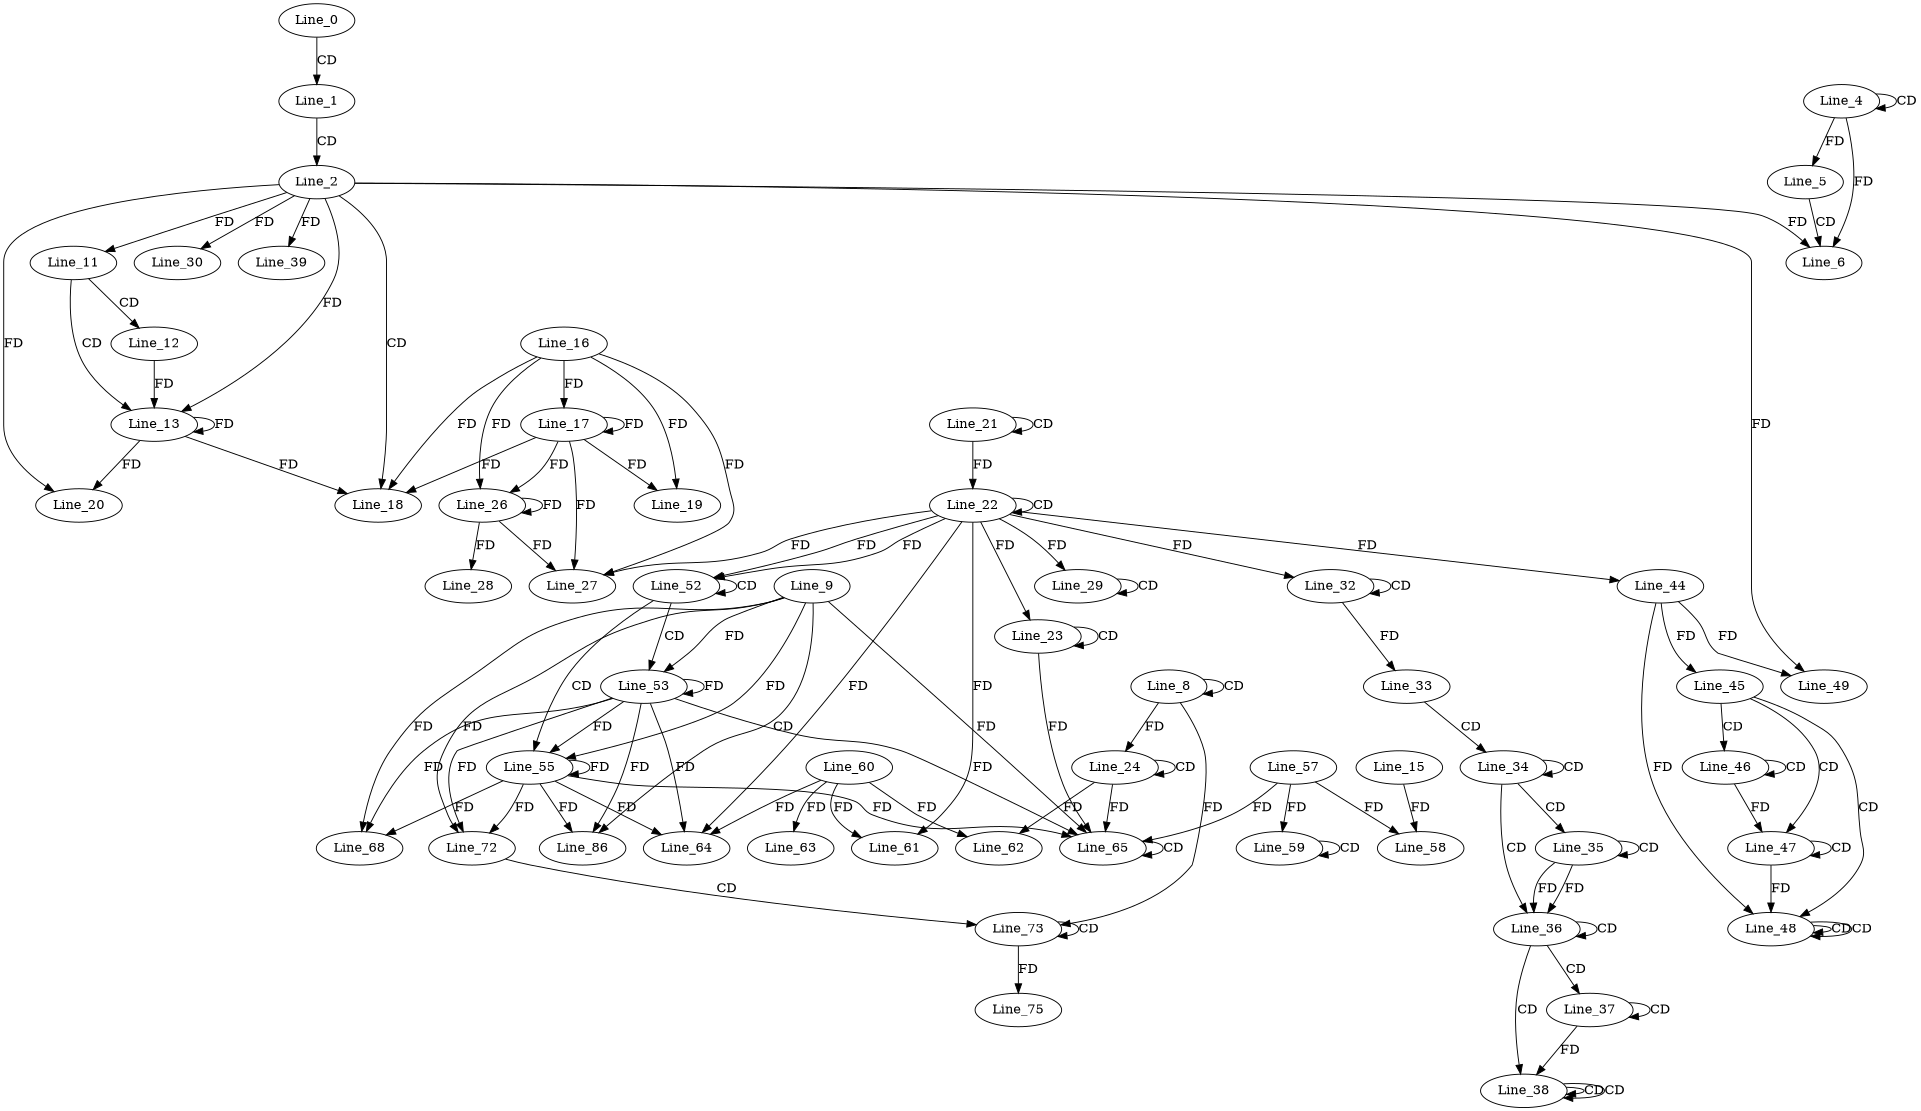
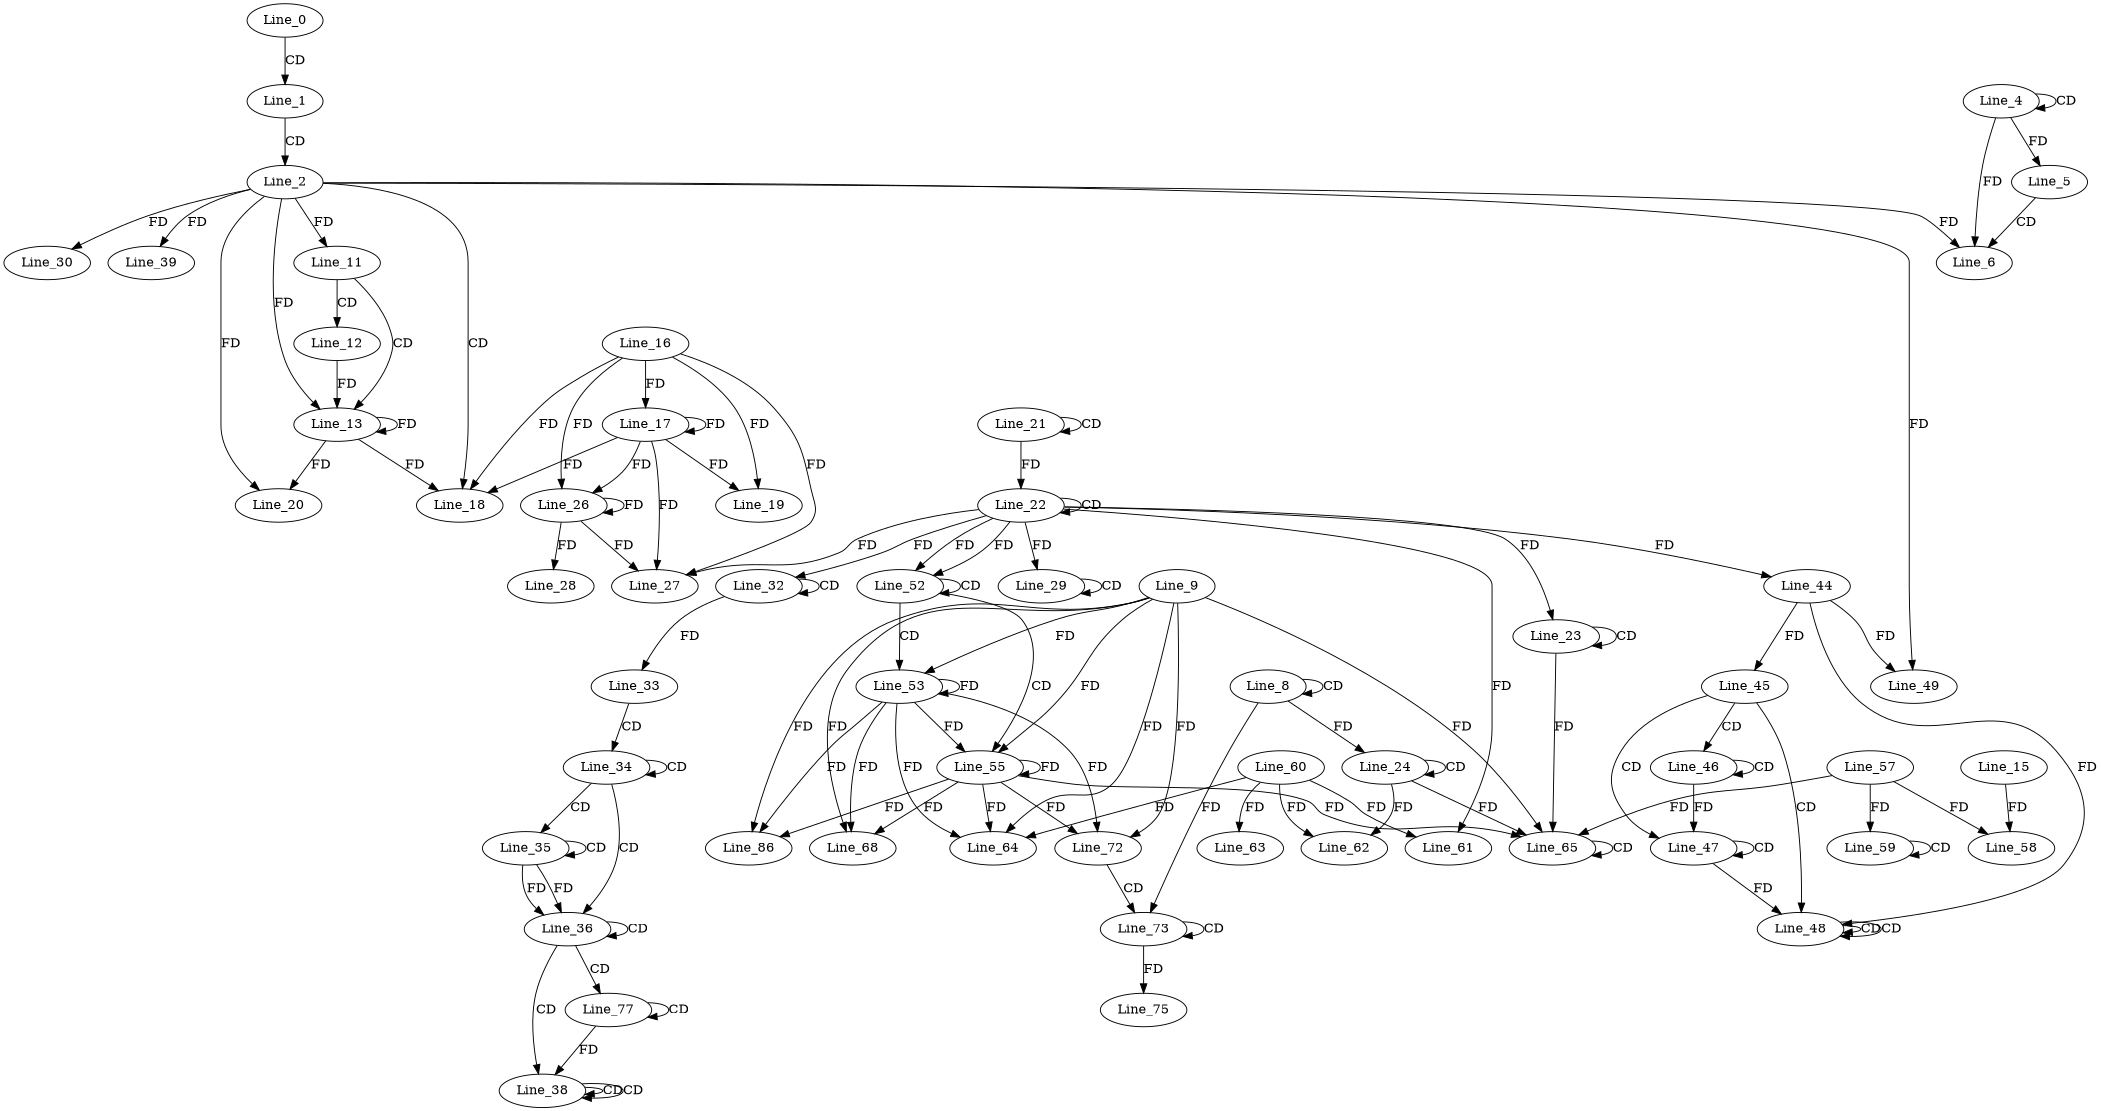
  digraph {
    Line_0
    Line_1
    Line_2
    Line_6
    Line_11
    Line_13
    Line_18
    Line_20
    Line_30
    Line_39
    Line_49
    Line_12
    Line_4
    Line_5
    Line_8
    Line_24
    Line_73
    Line_65
    Line_62
    Line_75
    Line_16
    Line_17
    Line_19
    Line_26
    Line_27
    Line_28
    Line_21
    Line_22
    Line_23
    Line_29
    Line_32
    Line_44
    Line_52
    Line_61
    Line_33
    Line_45
    Line_48
    Line_53
    Line_55
    Line_34
    Line_35
    Line_36
-   Line_37
+   Line_37 [label=Line_77]
    Line_38
    Line_46
    Line_47
    Line_64
    n48 [label=Line_86]
    Line_68
    Line_72
    Line_9
    Line_15
    Line_58
    Line_57
    Line_59
    Line_60
    Line_63
    Line_0 -> Line_1 [label=CD]
    Line_1 -> Line_2 [label=CD]
    Line_2 -> Line_6 [label=FD]
    Line_2 -> Line_11 [label=FD]
    Line_2 -> Line_13 [label=FD]
    Line_2 -> Line_18 [label=CD]
    Line_2 -> Line_20 [label=FD]
    Line_2 -> Line_30 [label=FD]
    Line_2 -> Line_39 [label=FD]
    Line_2 -> Line_49 [label=FD]
    Line_11 -> Line_13 [label=CD]
    Line_11 -> Line_12 [label=CD]
    Line_13 -> Line_13 [label=FD]
    Line_13 -> Line_18 [label=FD]
    Line_13 -> Line_20 [label=FD]
    Line_12 -> Line_13 [label=FD]
    Line_4 -> Line_6 [label=FD]
    Line_4 -> Line_4 [label=CD]
    Line_4 -> Line_5 [label=FD]
    Line_5 -> Line_6 [label=CD]
    Line_8 -> Line_8 [label=CD]
    Line_8 -> Line_24 [label=FD]
    Line_8 -> Line_73 [label=FD]
    Line_24 -> Line_24 [label=CD]
    Line_24 -> Line_65 [label=FD]
    Line_24 -> Line_62 [label=FD]
    Line_73 -> Line_73 [label=CD]
    Line_73 -> Line_75 [label=FD]
    Line_65 -> Line_65 [label=CD]
    Line_16 -> Line_18 [label=FD]
    Line_16 -> Line_17 [label=FD]
    Line_16 -> Line_19 [label=FD]
    Line_16 -> Line_26 [label=FD]
    Line_16 -> Line_27 [label=FD]
    Line_17 -> Line_18 [label=FD]
    Line_17 -> Line_17 [label=FD]
    Line_17 -> Line_19 [label=FD]
    Line_17 -> Line_26 [label=FD]
    Line_17 -> Line_27 [label=FD]
    Line_26 -> Line_26 [label=FD]
    Line_26 -> Line_27 [label=FD]
    Line_26 -> Line_28 [label=FD]
    Line_21 -> Line_21 [label=CD]
    Line_21 -> Line_22 [label=FD]
    Line_22 -> Line_27 [label=FD]
    Line_22 -> Line_22 [label=CD]
    Line_22 -> Line_23 [label=FD]
    Line_22 -> Line_29 [label=FD]
    Line_22 -> Line_32 [label=FD]
    Line_22 -> Line_44 [label=FD]
    Line_22 -> Line_52 [label=FD]
    Line_22 -> Line_52 [label=FD]
    Line_22 -> Line_61 [label=FD]
    Line_23 -> Line_65 [label=FD]
    Line_23 -> Line_23 [label=CD]
    Line_29 -> Line_29 [label=CD]
    Line_32 -> Line_32 [label=CD]
    Line_32 -> Line_33 [label=FD]
    Line_44 -> Line_49 [label=FD]
    Line_44 -> Line_45 [label=FD]
    Line_44 -> Line_48 [label=FD]
    Line_52 -> Line_52 [label=CD]
    Line_52 -> Line_53 [label=CD]
    Line_52 -> Line_55 [label=CD]
    Line_33 -> Line_34 [label=CD]
    Line_45 -> Line_48 [label=CD]
    Line_45 -> Line_46 [label=CD]
    Line_45 -> Line_47 [label=CD]
    Line_48 -> Line_48 [label=CD]
    Line_48 -> Line_48 [label=CD]
-   Line_53 -> Line_65 [label=FD]
    Line_53 -> Line_53 [label=FD]
    Line_53 -> Line_55 [label=FD]
    Line_53 -> Line_64 [label=FD]
    Line_53 -> n48 [label=FD]
    Line_53 -> Line_68 [label=FD]
    Line_53 -> Line_72 [label=FD]
    Line_55 -> Line_65 [label=FD]
    Line_55 -> Line_55 [label=FD]
    Line_55 -> Line_64 [label=FD]
    Line_55 -> n48 [label=FD]
    Line_55 -> Line_68 [label=FD]
    Line_55 -> Line_72 [label=FD]
    Line_34 -> Line_34 [label=CD]
    Line_34 -> Line_35 [label=CD]
    Line_34 -> Line_36 [label=CD]
    Line_35 -> Line_35 [label=CD]
    Line_35 -> Line_36 [label=FD]
    Line_35 -> Line_36 [label=FD]
    Line_36 -> Line_36 [label=CD]
    Line_36 -> Line_37 [label=CD]
    Line_36 -> Line_38 [label=CD]
    Line_37 -> Line_37 [label=CD]
    Line_37 -> Line_38 [label=FD]
    Line_38 -> Line_38 [label=CD]
    Line_38 -> Line_38 [label=CD]
    Line_46 -> Line_46 [label=CD]
    Line_46 -> Line_47 [label=FD]
    Line_47 -> Line_48 [label=FD]
    Line_47 -> Line_47 [label=CD]
    Line_72 -> Line_73 [label=CD]
    Line_9 -> Line_65 [label=FD]
    Line_9 -> Line_53 [label=FD]
    Line_9 -> Line_55 [label=FD]
-   Line_22 -> Line_64 [label=FD]
-   Line_9 -> n48 [label=CD]
+   Line_9 -> Line_64 [label=FD]
+   Line_9 -> n48 [label=FD]
    Line_9 -> Line_68 [label=FD]
    Line_9 -> Line_72 [label=FD]
    Line_15 -> Line_58 [label=FD]
    Line_57 -> Line_65 [label=FD]
    Line_57 -> Line_58 [label=FD]
    Line_57 -> Line_59 [label=FD]
    Line_59 -> Line_59 [label=CD]
    Line_60 -> Line_62 [label=FD]
    Line_60 -> Line_61 [label=FD]
    Line_60 -> Line_64 [label=FD]
    Line_60 -> Line_63 [label=FD]
  }
